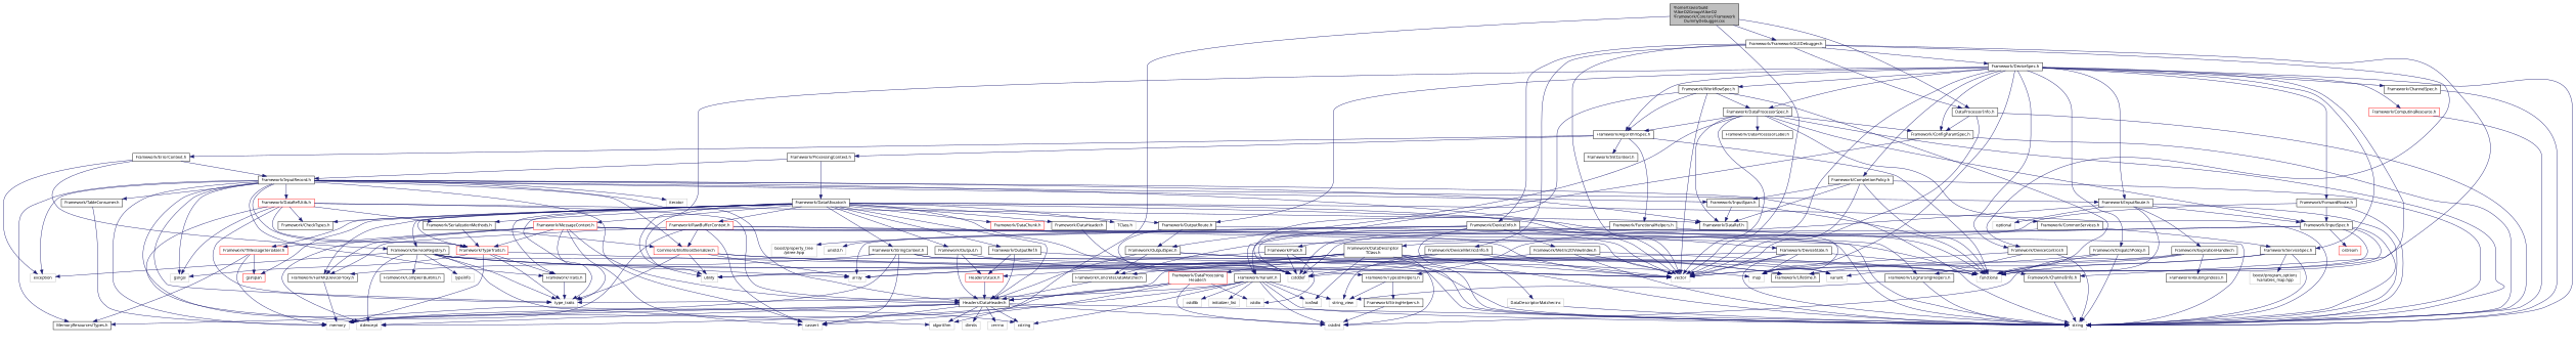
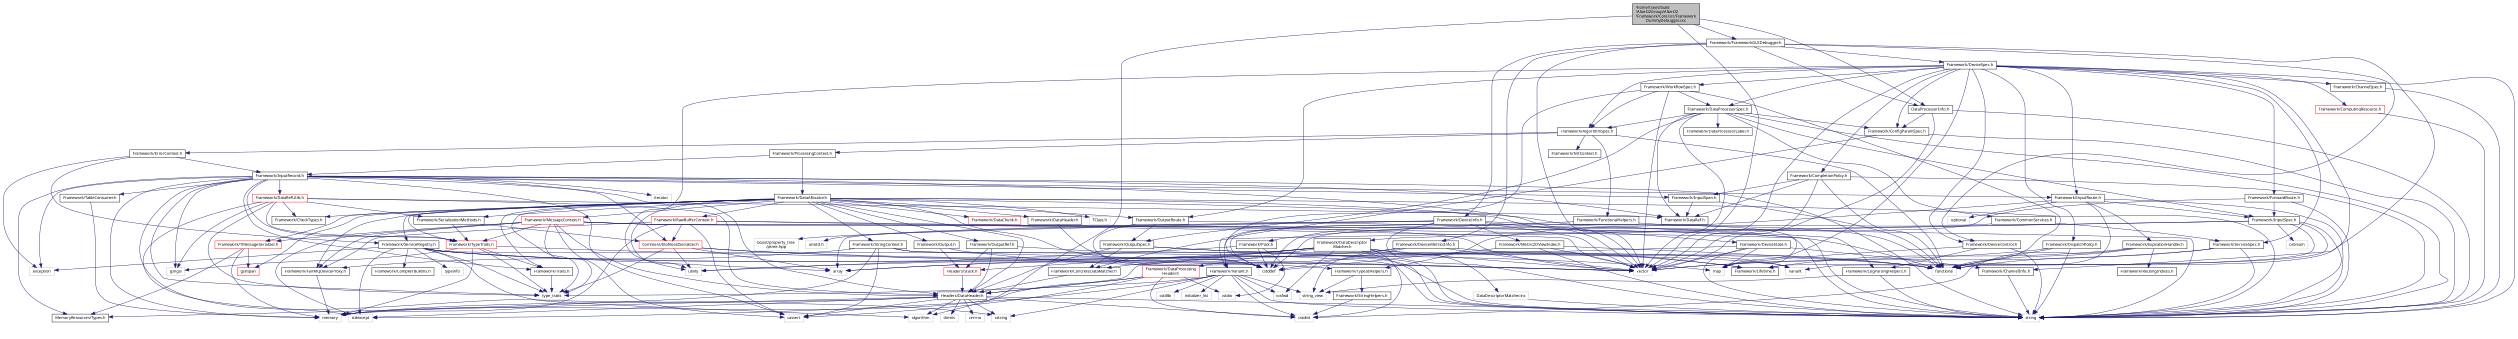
  digraph {
    fontname="Noto Sans"
    node [color=black fontname="Noto Sans" fontsize=10 shape=record]
    edge [color=midnightblue fontname="Noto Sans" fontsize=10 labelfontname=Helvetica labelfontsize=10 style=solid]
    n1 [fillcolor=grey75 fontcolor=black height=0.2 label="/home/travis/build\l/AliceO2Group/AliceO2\l/Framework/Core/src/Framework\lDummyDebugger.cxx" style=filled width=0.4]
    n2 [height=0.2 label="DataProcessorInfo.h" width=0.4]
    n3 [color=grey75 height=0.2 label=vector width=0.4]
    n4 [height=0.2 label="Framework/FrameworkGUIDebugger.h" width=0.4]
    n5 [color=grey75 height=0.2 label=algorithm width=0.4]
    n6 [height=0.2 label="Framework/ConfigParamSpec.h" width=0.4]
    n7 [color=grey75 height=0.2 label=string width=0.4]
    n8 [height=0.2 label="Framework/DeviceControl.h" width=0.4]
    n9 [height=0.2 label="Framework/DeviceInfo.h" width=0.4]
    n10 [color=grey75 height=0.2 label=functional width=0.4]
    n11 [height=0.2 label="Framework/DeviceMetricsInfo.h" width=0.4]
    n12 [height=0.2 label="Framework/DeviceSpec.h" width=0.4]
    n13 [height=0.2 label="Framework/Variant.h" width=0.4]
    n14 [color=grey75 height=0.2 label=type_traits width=0.4]
    n15 [color=grey75 height=0.2 label=cstring width=0.4]
    n16 [color=grey75 height=0.2 label=cstdint width=0.4]
    n17 [color=grey75 height=0.2 label=cstdlib width=0.4]
    n18 [color=grey75 height=0.2 label=stdexcept width=0.4]
    n19 [color=grey75 height=0.2 label=iosfwd width=0.4]
    n20 [color=grey75 height=0.2 label=initializer_list width=0.4]
    n21 [color=grey75 height=0.2 label=string_view width=0.4]
    n22 [color=grey75 height=0.2 label=map width=0.4]
    n23 [height=0.2 label="Framework/LogParsingHelpers.h" width=0.4]
    n24 [height=0.2 label="Framework/Metric2DViewIndex.h" width=0.4]
    n25 [color=grey75 height=0.2 label=cstddef width=0.4]
    n26 [height=0.2 label="Framework/DeviceState.h" width=0.4]
    n27 [color=grey75 height=0.2 label="unistd.h" width=0.4]
    n28 [color=grey75 height=0.2 label=array width=0.4]
    n29 [color=grey75 height=0.2 label="boost/property_tree\l/ptree.hpp" width=0.4]
    n30 [height=0.2 label="Framework/ChannelInfo.h" width=0.4]
    n31 [color=grey75 height=0.2 label=utility width=0.4]
    n32 [height=0.2 label="Framework/WorkflowSpec.h" width=0.4]
    n33 [height=0.2 label="Framework/DataProcessorSpec.h" width=0.4]
    n34 [height=0.2 label="Framework/AlgorithmSpec.h" width=0.4]
    n35 [height=0.2 label="Framework/InputRoute.h" width=0.4]
    n36 [height=0.2 label="Framework/OutputRoute.h" width=0.4]
    n37 [height=0.2 label="Framework/ServiceSpec.h" width=0.4]
    n38 [color=red height=0.2 label="Framework/ComputingResource.h" width=0.4]
    n39 [height=0.2 label="Framework/ChannelSpec.h" width=0.4]
    n40 [height=0.2 label="Framework/ForwardRoute.h" width=0.4]
    n41 [height=0.2 label="Framework/CompletionPolicy.h" width=0.4]
    n42 [height=0.2 label="Framework/DispatchPolicy.h" width=0.4]
    n43 [height=0.2 label="Framework/DataRef.h" width=0.4]
    n44 [height=0.2 label="Framework/InputSpec.h" width=0.4]
    n45 [height=0.2 label="Framework/OutputSpec.h" width=0.4]
    n46 [height=0.2 label="Framework/DataProcessorLabel.h" width=0.4]
    n47 [height=0.2 label="Framework/CommonServices.h" width=0.4]
    n48 [height=0.2 label="Framework/ProcessingContext.h" width=0.4]
    n49 [height=0.2 label="Framework/ErrorContext.h" width=0.4]
    n50 [height=0.2 label="Framework/InitContext.h" width=0.4]
    n51 [height=0.2 label="Framework/FunctionalHelpers.h" width=0.4]
    n52 [height=0.2 label="Framework/ExpirationHandler.h" width=0.4]
    n53 [color=grey75 height=0.2 label=optional width=0.4]
-   n54 [color=grey75 height=0.2 label="boost/program_options\l/variables_map.hpp" width=0.4]
    n55 [height=0.2 label="Framework/InputSpan.h" width=0.4]
    n56 [height=0.2 label="Framework/Lifetime.h" width=0.4]
    n57 [height=0.2 label="Framework/ConcreteDataMatcher.h" width=0.4]
-   n58 [height=0.2 label="Framework/DataDescriptor\lTClass.h" width=0.4]
+   n58 [height=0.2 label="Framework/DataDescriptor\lMatcher.h" width=0.4]
    n59 [color=grey75 height=0.2 label=variant width=0.4]
-   n60 [color=red height=0.2 label=ostream width=0.4]
+   n60 [color=grey75 height=0.2 label=ostream width=0.4]
    n61 [height=0.2 label="Headers/DataHeader.h" width=0.4]
    n62 [height=0.2 label="Framework/TypeIdHelpers.h" width=0.4]
    n63 [height=0.2 label="Framework/InputRecord.h" width=0.4]
    n64 [height=0.2 label="Framework/DataAllocator.h" width=0.4]
    n65 [color=grey75 height=0.2 label=exception width=0.4]
    n66 [height=0.2 label="Framework/ServiceRegistry.h" width=0.4]
    n67 [height=0.2 label="Framework/Pack.h" width=0.4]
    n68 [color=red height=0.2 label="Framework/DataRefUtils.h" width=0.4]
    n69 [color=red height=0.2 label="Framework/TypeTraits.h" width=0.4]
    n70 [color=grey75 height=0.2 label=memory width=0.4]
    n71 [height=0.2 label="Framework/Traits.h" width=0.4]
    n72 [color=grey75 height=0.2 label="gsl/gsl" width=0.4]
    n73 [color=red height=0.2 label="CommonUtils/BoostSerializer.h" width=0.4]
    n74 [color=grey75 height=0.2 label=cassert width=0.4]
    n75 [height=0.2 label="MemoryResources/Types.h" width=0.4]
    n76 [height=0.2 label="Framework/TableConsumer.h" width=0.4]
    n77 [color=grey75 height=0.2 label=iterator width=0.4]
    n78 [height=0.2 label="Framework/SerializationMethods.h" width=0.4]
    n79 [height=0.2 label="Framework/CheckTypes.h" width=0.4]
    n80 [color=red height=0.2 label="Framework/MessageContext.h" width=0.4]
    n81 [height=0.2 label="Framework/FairMQDeviceProxy.h" width=0.4]
    n82 [color=red height=0.2 label="Framework/TMessageSerializer.h" width=0.4]
    n83 [color=red height=0.2 label="gsl/span" width=0.4]
    n84 [height=0.2 label="Framework/StringContext.h" width=0.4]
    n85 [color=red height=0.2 label="Framework/RawBufferContext.h" width=0.4]
    n86 [height=0.2 label="Framework/Output.h" width=0.4]
    n87 [height=0.2 label="Framework/OutputRef.h" width=0.4]
    n88 [color=red height=0.2 label="Framework/DataChunk.h" width=0.4]
    n89 [height=0.2 label="Framework/DataHeader.h" width=0.4]
    n90 [color=grey75 height=0.2 label="TClass.h" width=0.4]
    n91 [color=grey75 height=0.2 label=climits width=0.4]
    n92 [color=grey75 height=0.2 label=cerrno width=0.4]
    n93 [height=0.2 label="Framework/RoutingIndices.h" width=0.4]
    n94 [color=red height=0.2 label="Framework/DataProcessing\lHeader.h" width=0.4]
    n95 [color=red height=0.2 label="Headers/Stack.h" width=0.4]
    n96 [color=grey75 height=0.2 label="DataDescriptorMatcher.inc" width=0.4]
    n97 [color=grey75 height=0.2 label=cstdio width=0.4]
    n98 [height=0.2 label="Framework/CompilerBuiltins.h" width=0.4]
    n99 [color=grey75 height=0.2 label=typeinfo width=0.4]
    n100 [height=0.2 label="Framework/StringHelpers.h" width=0.4]
    n1 -> n2
    n1 -> n3
    n1 -> n4
    n1 -> n5
    n2 -> n3
    n2 -> n6
    n2 -> n7
    n4 -> n2
    n4 -> n3
    n4 -> n8
    n4 -> n9
    n4 -> n10
    n4 -> n11
    n4 -> n12
    n6 -> n7
    n6 -> n13
    n8 -> n7
    n8 -> n22
    n8 -> n23
    n9 -> n3
    n9 -> n7
    n9 -> n13
    n9 -> n23
    n9 -> n24
    n9 -> n25
    n9 -> n26
    n9 -> n27
    n9 -> n28
    n9 -> n29
    n11 -> n3
    n11 -> n10
    n11 -> n21
    n11 -> n25
    n11 -> n28
    n12 -> n3
    n12 -> n6
    n12 -> n7
    n12 -> n8
    n12 -> n22
    n12 -> n30
    n12 -> n31
    n12 -> n32
    n12 -> n33
    n12 -> n34
    n12 -> n35
    n12 -> n36
    n12 -> n37
    n12 -> n38
    n12 -> n39
    n12 -> n40
    n12 -> n41
    n12 -> n42
    n13 -> n7
    n13 -> n14
    n13 -> n15
    n13 -> n16
    n13 -> n17
    n13 -> n18
    n13 -> n19
    n13 -> n20
    n13 -> n21
    n23 -> n7
    n23 -> n21
    n24 -> n3
    n24 -> n7
    n24 -> n10
    n24 -> n25
    n26 -> n3
    n26 -> n7
    n26 -> n22
    n26 -> n30
    n26 -> n31
    n30 -> n7
    n32 -> n3
    n32 -> n10
    n32 -> n25
    n32 -> n33
    n32 -> n34
    n33 -> n3
    n33 -> n6
    n33 -> n7
    n33 -> n34
    n33 -> n43
    n33 -> n44
    n33 -> n45
    n33 -> n46
    n33 -> n47
    n34 -> n10
    n34 -> n48
    n34 -> n49
    n34 -> n50
    n34 -> n51
    n35 -> n7
    n35 -> n10
    n35 -> n25
    n35 -> n44
    n35 -> n52
    n35 -> n53
    n36 -> n7
    n36 -> n25
    n36 -> n45
    n37 -> n3
    n37 -> n7
    n37 -> n10
-   n37 -> n54
    n38 -> n7
    n39 -> n7
    n40 -> n7
    n40 -> n25
    n40 -> n44
    n41 -> n3
    n41 -> n7
    n41 -> n10
    n41 -> n43
    n41 -> n55
    n42 -> n3
    n42 -> n7
    n42 -> n10
    n44 -> n7
    n44 -> n56
    n44 -> n57
    n44 -> n58
    n44 -> n59
    n44 -> n60
    n45 -> n56
    n45 -> n57
    n45 -> n59
    n45 -> n61
    n47 -> n37
    n47 -> n62
    n48 -> n63
    n48 -> n64
    n49 -> n63
    n49 -> n65
    n49 -> n66
    n51 -> n10
    n51 -> n67
    n52 -> n10
    n52 -> n16
    n52 -> n56
    n52 -> n93
    n55 -> n10
    n55 -> n43
    n57 -> n61
    n58 -> n3
    n58 -> n7
    n58 -> n16
    n58 -> n19
    n58 -> n28
    n58 -> n57
    n58 -> n59
    n58 -> n61
    n58 -> n94
    n58 -> n95
    n58 -> n96
    n61 -> n5
    n61 -> n7
    n61 -> n15
    n61 -> n16
    n61 -> n18
    n61 -> n70
    n61 -> n74
    n61 -> n75
    n61 -> n91
    n61 -> n92
    n62 -> n21
    n62 -> n100
    n63 -> n3
    n63 -> n7
    n63 -> n14
    n63 -> n15
    n63 -> n35
    n63 -> n43
    n63 -> n55
    n63 -> n61
    n63 -> n65
    n63 -> n68
    n63 -> n69
    n63 -> n70
    n63 -> n71
    n63 -> n72
    n63 -> n73
    n63 -> n74
    n63 -> n75
    n63 -> n76
    n63 -> n77
    n64 -> n3
    n64 -> n7
    n64 -> n14
    n64 -> n22
    n64 -> n25
    n64 -> n31
    n64 -> n36
    n64 -> n61
    n64 -> n66
    n64 -> n69
    n64 -> n71
    n64 -> n78
    n64 -> n79
    n64 -> n80
    n64 -> n81
    n64 -> n82
    n64 -> n83
    n64 -> n84
    n64 -> n85
    n64 -> n86
    n64 -> n87
    n64 -> n88
    n64 -> n89
    n64 -> n90
    n66 -> n5
    n66 -> n7
    n66 -> n10
    n66 -> n14
    n66 -> n18
    n66 -> n28
    n66 -> n62
    n66 -> n65
    n66 -> n98
    n66 -> n99
    n67 -> n25
    n67 -> n31
    n67 -> n97
    n68 -> n14
    n68 -> n18
    n68 -> n43
    n68 -> n61
    n68 -> n69
    n68 -> n72
    n68 -> n78
    n68 -> n79
    n69 -> n3
    n69 -> n14
    n69 -> n70
    n69 -> n71
    n69 -> n72
    n71 -> n14
    n73 -> n3
    n73 -> n14
    n73 -> n22
    n73 -> n28
    n73 -> n31
    n76 -> n70
    n78 -> n69
    n78 -> n73
    n80 -> n3
    n80 -> n7
    n80 -> n10
    n80 -> n14
    n80 -> n18
    n80 -> n61
    n80 -> n69
    n80 -> n74
    n80 -> n81
    n80 -> n82
    n81 -> n70
    n82 -> n70
    n82 -> n75
    n82 -> n83
    n84 -> n3
    n84 -> n7
    n84 -> n70
    n84 -> n74
    n84 -> n81
    n85 -> n3
    n85 -> n7
    n85 -> n70
    n85 -> n73
    n85 -> n74
    n85 -> n81
    n86 -> n56
-   n86 -> n61
    n86 -> n95
    n87 -> n7
    n87 -> n61
    n87 -> n95
    n89 -> n25
    n94 -> n16
    n94 -> n61
    n94 -> n70
    n94 -> n74
    n94 -> n97
    n95 -> n61
    n96 -> n7
    n100 -> n16
  }
